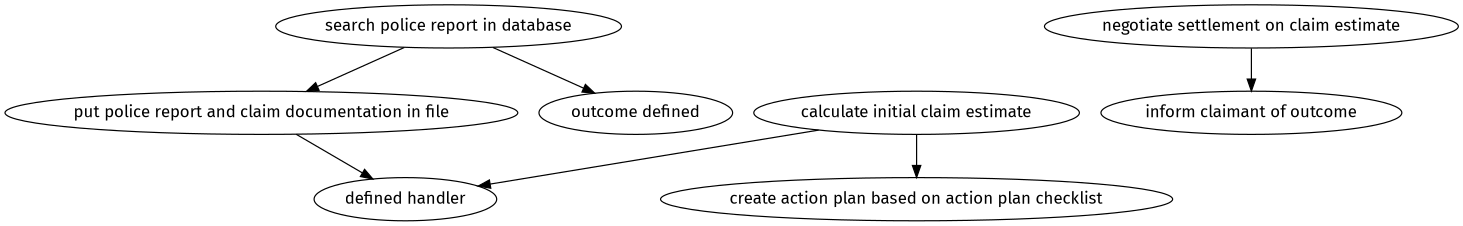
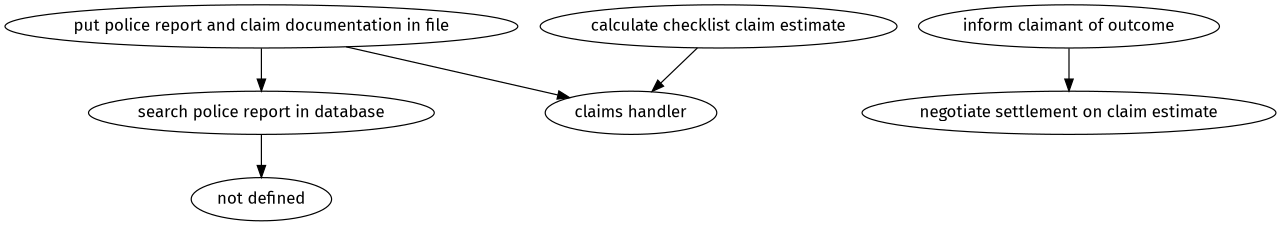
  strict digraph {
    fontname="Fira Sans"
    node [fontname="Fira Sans"]
    edge [attrs="{'type': 'flow', 'label': 'flow'}" fontname="Fira Sans"]
    "search police report in database" [attrs="{'type': 'Activity', 'label': 'search police report in database'}"]
    "put police report and claim documentation in file" [attrs="{'type': 'Activity', 'label': 'put police report and claim documentation in file'}"]
-   "not defined" [attrs="{'type': 'Actor', 'label': 'not defined'}" label="outcome defined"]
-   "claims handler" [attrs="{'type': 'Actor', 'label': 'claims handler'}" label="defined handler"]
-   "calculate initial claim estimate" [attrs="{'type': 'Activity', 'label': 'calculate initial claim estimate'}"]
-   "create action plan based on action plan checklist" [attrs="{'type': 'Activity', 'label': 'create action plan based on action plan checklist'}"]
+   "not defined" [attrs="{'type': 'Actor', 'label': 'not defined'}"]
+   "claims handler" [attrs="{'type': 'Actor', 'label': 'claims handler'}"]
+   "calculate initial claim estimate" [attrs="{'type': 'Activity', 'label': 'calculate initial claim estimate'}" label="calculate checklist claim estimate"]
    "negotiate settlement on claim estimate" [attrs="{'type': 'Activity', 'label': 'negotiate settlement on claim estimate'}"]
    "inform claimant of outcome" [attrs="{'type': 'Activity', 'label': 'inform claimant of outcome'}"]
-   "search police report in database" -> "put police report and claim documentation in file"
+   "put police report and claim documentation in file" -> "search police report in database"
    "search police report in database" -> "not defined" [attrs="{'type': 'actor performer', 'label': 'actor performer'}"]
    "put police report and claim documentation in file" -> "claims handler" [attrs="{'type': 'actor performer', 'label': 'actor performer'}"]
    "calculate initial claim estimate" -> "claims handler" [attrs="{'type': 'actor performer', 'label': 'actor performer'}"]
-   "calculate initial claim estimate" -> "create action plan based on action plan checklist"
-   "negotiate settlement on claim estimate" -> "inform claimant of outcome"
+   "inform claimant of outcome" -> "negotiate settlement on claim estimate"
  }
